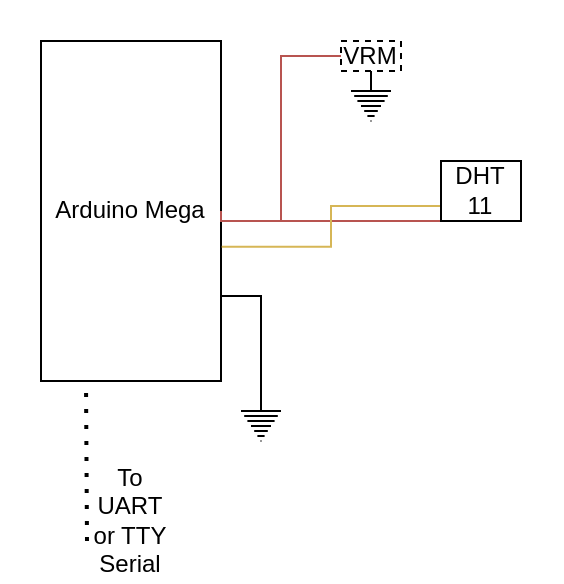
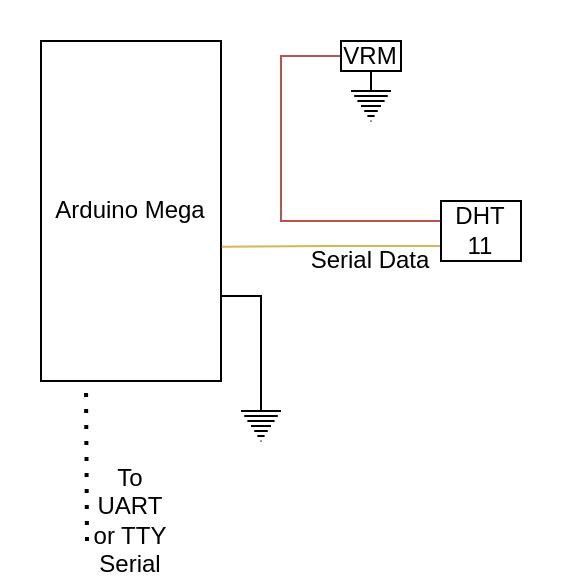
  <mxCell id="0" />
  <mxCell id="1" parent="0" />
  <mxCell id="2" style="edgeStyle=orthogonalEdgeStyle;rounded=0;orthogonalLoop=1;jettySize=auto;html=1;exitX=0;exitY=0.5;exitDx=0;exitDy=0;entryX=0;entryY=0.5;entryDx=0;entryDy=0;endArrow=none;endFill=0;fillColor=#f8cecc;strokeColor=#b85450;" edge="1" parent="1" source="10" target="7"><mxGeometry relative="1" as="geometry"><Array as="points"><mxPoint x="140" y="28" /><mxPoint x="140" y="110" /><mxPoint x="220" y="110" /></Array></mxGeometry></mxCell>
  <mxCell id="3" style="edgeStyle=orthogonalEdgeStyle;rounded=0;orthogonalLoop=1;jettySize=auto;html=1;exitX=1;exitY=0.75;exitDx=0;exitDy=0;entryX=0.5;entryY=0;entryDx=0;entryDy=0;entryPerimeter=0;endArrow=none;endFill=0;" edge="1" parent="1" source="4" target="5"><mxGeometry relative="1" as="geometry" /></mxCell>
  <mxCell id="4" value="Arduino Mega" style="rounded=0;whiteSpace=wrap;html=1;" vertex="1" parent="1"><mxGeometry x="20" y="20" width="90" height="170" as="geometry" /></mxCell>
  <mxCell id="5" value="" style="pointerEvents=1;verticalLabelPosition=bottom;shadow=0;dashed=0;align=center;html=1;verticalAlign=top;shape=mxgraph.electrical.signal_sources.protective_earth;" vertex="1" parent="1"><mxGeometry x="120" y="200" width="20" height="20" as="geometry" /></mxCell>
  <mxCell id="6" style="edgeStyle=orthogonalEdgeStyle;rounded=0;orthogonalLoop=1;jettySize=auto;html=1;exitX=0;exitY=0.75;exitDx=0;exitDy=0;entryX=1.004;entryY=0.605;entryDx=0;entryDy=0;entryPerimeter=0;endArrow=none;endFill=0;fillColor=#fff2cc;strokeColor=#d6b656;" edge="1" parent="1" source="7" target="4"><mxGeometry relative="1" as="geometry" /></mxCell>
- <mxCell id="7" value="DHT 11" style="rounded=0;whiteSpace=wrap;html=1;" vertex="1" parent="1"><mxGeometry x="220" y="80" width="40" height="30" as="geometry" /></mxCell>
+ <mxCell id="7" value="DHT 11" style="rounded=0;whiteSpace=wrap;html=1;" vertex="1" parent="1"><mxGeometry x="220" y="100" width="40" height="30" as="geometry" /></mxCell>
  <mxCell id="8" style="edgeStyle=orthogonalEdgeStyle;rounded=0;orthogonalLoop=1;jettySize=auto;html=1;exitX=0.5;exitY=1;exitDx=0;exitDy=0;entryX=0.5;entryY=0;entryDx=0;entryDy=0;entryPerimeter=0;endArrow=none;endFill=0;" edge="1" parent="1" source="10" target="11"><mxGeometry relative="1" as="geometry" /></mxCell>
- <mxCell id="9" style="edgeStyle=orthogonalEdgeStyle;rounded=0;orthogonalLoop=1;jettySize=auto;html=1;exitX=0;exitY=0.5;exitDx=0;exitDy=0;entryX=1;entryY=0.5;entryDx=0;entryDy=0;endArrow=none;endFill=0;fillColor=#f8cecc;strokeColor=#b85450;" edge="1" parent="1" source="10" target="4"><mxGeometry relative="1" as="geometry"><Array as="points"><mxPoint x="140" y="28" /><mxPoint x="140" y="110" /><mxPoint x="110" y="110" /></Array></mxGeometry></mxCell>
- <mxCell id="10" value="VRM" style="rounded=0;whiteSpace=wrap;html=1;dashed=1;" vertex="1" parent="1"><mxGeometry x="170" y="20" width="30" height="15" as="geometry" /></mxCell>
+ <mxCell id="10" value="VRM" style="rounded=0;whiteSpace=wrap;html=1;" vertex="1" parent="1"><mxGeometry x="170" y="20" width="30" height="15" as="geometry" /></mxCell>
  <mxCell id="11" value="" style="pointerEvents=1;verticalLabelPosition=bottom;shadow=0;dashed=0;align=center;html=1;verticalAlign=top;shape=mxgraph.electrical.signal_sources.protective_earth;" vertex="1" parent="1"><mxGeometry x="175" y="40" width="20" height="20" as="geometry" /></mxCell>
+ <mxCell id="12" value="Serial Data" style="text;html=1;strokeColor=none;fillColor=none;align=center;verticalAlign=middle;whiteSpace=wrap;rounded=0;" vertex="1" parent="1"><mxGeometry x="150" y="120" width="70" height="20" as="geometry" /></mxCell>
  <mxCell id="13" value="" style="endArrow=none;dashed=1;html=1;dashPattern=1 3;strokeWidth=2;entryX=0.25;entryY=1;entryDx=0;entryDy=0;" edge="1" parent="1" target="4"><mxGeometry width="50" height="50" relative="1" as="geometry"><mxPoint x="43" y="270" as="sourcePoint" /><mxPoint x="20" y="210" as="targetPoint" /></mxGeometry></mxCell>
  <mxCell id="14" value="To UART or TTY Serial" style="text;html=1;strokeColor=none;fillColor=none;align=center;verticalAlign=middle;whiteSpace=wrap;rounded=0;" vertex="1" parent="1"><mxGeometry x="45" y="250" width="40" height="20" as="geometry" /></mxCell>
